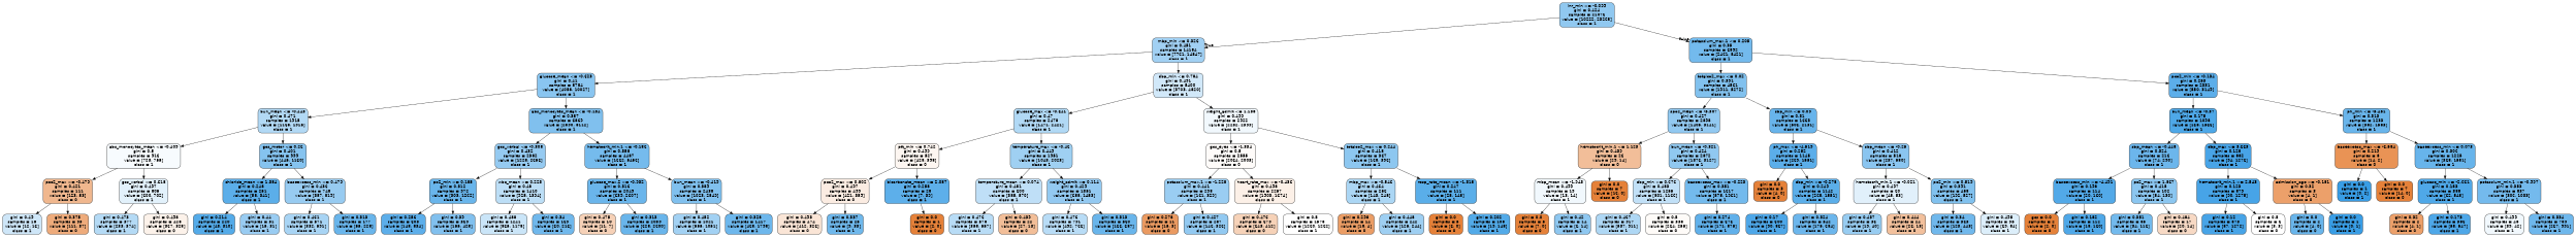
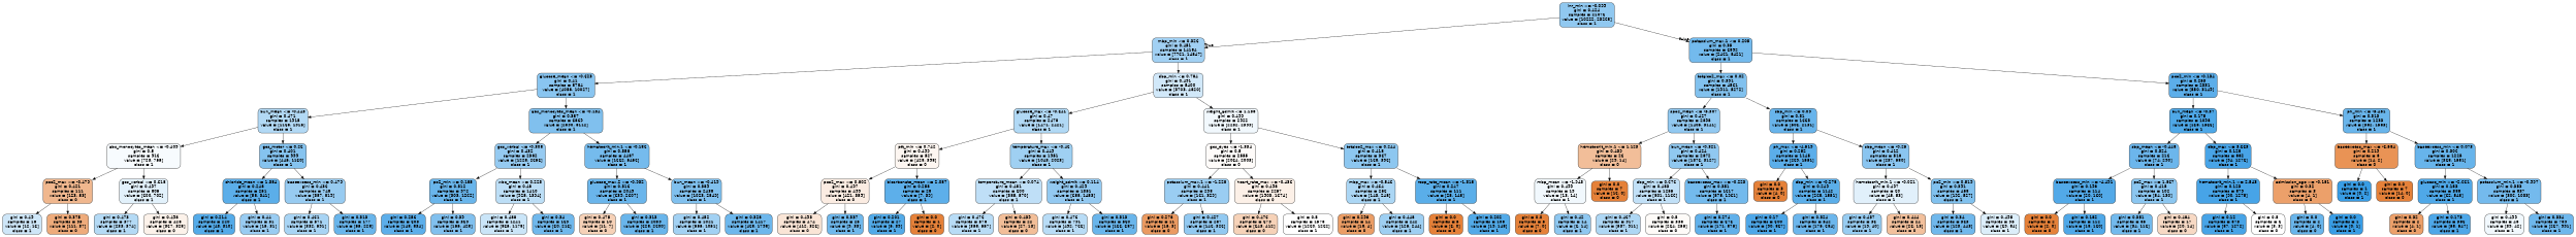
  digraph {
    node [color=black fillcolor="#e58139" fontname=helvetica shape=box style="filled, rounded"]
    edge [fontname=helvetica]
    n1 [fillcolor="#90c8f0" label="inr_min <= -0.099\ngini = 0.424\nsamples = 21076\nvalue = [10222, 23268]\nclass = 1"]
    n2 [fillcolor="#a1d0f3" label="mbp_min <= 0.326\ngini = 0.451\nsamples = 14184\nvalue = [7761, 14847]\nclass = 1"]
    n3 [fillcolor="#73baed" label="potassium_max.1 <= 0.205\ngini = 0.35\nsamples = 6892\nvalue = [2461, 8421]\nclass = 1"]
    n4 [fillcolor="#89c5f0" label="glucose_mean <= -0.623\ngini = 0.41\nsamples = 8784\nvalue = [4058, 10027]\nclass = 1"]
    n5 [fillcolor="#d1e8f9" label="dbp_min <= 0.784\ngini = 0.491\nsamples = 5400\nvalue = [3703, 4820]\nclass = 1"]
    n6 [fillcolor="#81c1ee" label="totalco2_max <= 0.02\ngini = 0.391\nsamples = 4561\nvalue = [1911, 5272]\nclass = 1"]
    n7 [fillcolor="#5caeea" label="pco2_min <= -0.134\ngini = 0.253\nsamples = 2331\nvalue = [550, 3149]\nclass = 1"]
    n8 [fillcolor="#b2d9f5" label="bun_mean <= -0.443\ngini = 0.471\nsamples = 1915\nvalue = [1168, 1915]\nclass = 1"]
    n9 [fillcolor="#80c0ee" label="abs_monocytes_mean <= -0.134\ngini = 0.387\nsamples = 6869\nvalue = [2890, 8112]\nclass = 1"]
    n10 [fillcolor="#b1d9f5" label="glucose_max <= -0.641\ngini = 0.47\nsamples = 2478\nvalue = [1471, 2421]\nclass = 1"]
    n11 [fillcolor="#f1f8fd" label="weight_admit <= 1.138\ngini = 0.499\nsamples = 2922\nvalue = [2232, 2399]\nclass = 1"]
    n12 [fillcolor="#f7fbfe" label="abs_monocytes_mean <= -0.409\ngini = 0.5\nsamples = 916\nvalue = [723, 755]\nclass = 1"]
    n13 [fillcolor="#85c3ef" label="gcs_motor <= 0.26\ngini = 0.401\nsamples = 999\nvalue = [445, 1160]\nclass = 1"]
    n14 [fillcolor="#95caf1" label="gcs_verbal <= -0.308\ngini = 0.432\nsamples = 2382\nvalue = [1228, 2656]\nclass = 1"]
    n15 [fillcolor="#75bbed" label="hematocrit_min.1 <= -0.186\ngini = 0.358\nsamples = 4487\nvalue = [1662, 5456]\nclass = 1"]
    n16 [fillcolor="#f0b78e" label="pco2_max <= -0.479\ngini = 0.421\nsamples = 111\nvalue = [123, 53]\nclass = 0"]
    n17 [fillcolor="#e2f1fb" label="gcs_verbal <= 0.618\ngini = 0.497\nsamples = 805\nvalue = [600, 702]\nclass = 1"]
    n18 [fillcolor="#5baee9" label="chloride_mean <= 1.384\ngini = 0.248\nsamples = 251\nvalue = [58, 341]\nclass = 1"]
    n19 [fillcolor="#97cbf1" label="baseexcess_min <= 0.479\ngini = 0.436\nsamples = 748\nvalue = [387, 819]\nclass = 1"]
    n20 [fillcolor="#cee6f8" label="gini = 0.49\nsamples = 18\nvalue = [12, 16]\nclass = 1"]
    n21 [fillcolor="#eeab7b" label="gini = 0.375\nsamples = 93\nvalue = [111, 37]\nclass = 0"]
    n22 [fillcolor="#b4daf5" label="gini = 0.473\nsamples = 377\nvalue = [233, 374]\nclass = 1"]
    n23 [fillcolor="#fcf2ea" label="gini = 0.498\nsamples = 428\nvalue = [367, 328]\nclass = 0"]
    n24 [fillcolor="#54abe9" label="gini = 0.214\nsamples = 220\nvalue = [43, 310]\nclass = 1"]
    n25 [fillcolor="#99ccf2" label="gini = 0.44\nsamples = 31\nvalue = [15, 31]\nclass = 1"]
    n26 [fillcolor="#a8d4f4" label="gini = 0.461\nsamples = 571\nvalue = [332, 591]\nclass = 1"]
    n27 [fillcolor="#69b5eb" label="gini = 0.313\nsamples = 177\nvalue = [55, 228]\nclass = 1"]
    n28 [fillcolor="#69b5eb" label="po2_min <= 0.185\ngini = 0.312\nsamples = 972\nvalue = [303, 1262]\nclass = 1"]
    n29 [fillcolor="#bcdef6" label="wbc_mean <= 0.223\ngini = 0.48\nsamples = 1410\nvalue = [925, 1394]\nclass = 1"]
    n30 [fillcolor="#6ab5eb" label="glucose_max.2 <= -0.932\ngini = 0.316\nsamples = 2049\nvalue = [639, 2607]\nclass = 1"]
    n31 [fillcolor="#80c0ee" label="bun_mean <= -0.419\ngini = 0.389\nsamples = 2438\nvalue = [1023, 2849]\nclass = 1"]
    n32 [fillcolor="#5caeea" label="gini = 0.256\nsamples = 603\nvalue = [148, 834]\nclass = 1"]
    n33 [fillcolor="#81c0ee" label="gini = 0.39\nsamples = 369\nvalue = [155, 428]\nclass = 1"]
    n34 [fillcolor="#cae5f8" label="gini = 0.488\nsamples = 1241\nvalue = [865, 1178]\nclass = 1"]
    n35 [fillcolor="#70b8ec" label="gini = 0.34\nsamples = 169\nvalue = [60, 216]\nclass = 1"]
    n36 [fillcolor="#f6d1b7" label="gini = 0.475\nsamples = 10\nvalue = [11, 7]\nclass = 0"]
    n37 [fillcolor="#69b5eb" label="gini = 0.313\nsamples = 2039\nvalue = [628, 2600]\nclass = 1"]
    n38 [fillcolor="#a2d1f3" label="gini = 0.452\nsamples = 1021\nvalue = [555, 1051]\nclass = 1"]
    n39 [fillcolor="#6db7ec" label="gini = 0.328\nsamples = 1417\nvalue = [468, 1798]\nclass = 1"]
    n40 [fillcolor="#fdf6f1" label="ptt_min <= 0.742\ngini = 0.499\nsamples = 527\nvalue = [428, 398]\nclass = 0"]
    n41 [fillcolor="#9fd0f2" label="temperature_max <= -0.46\ngini = 0.449\nsamples = 1951\nvalue = [1043, 2023]\nclass = 1"]
    n42 [fillcolor="#fefbf9" label="gcs_eyes <= -1.334\ngini = 0.5\nsamples = 2555\nvalue = [2064, 2003]\nclass = 0"]
    n43 [fillcolor="#8dc7f0" label="totalco2_max <= 0.244\ngini = 0.418\nsamples = 367\nvalue = [168, 396]\nclass = 1"]
    n44 [fillcolor="#fbece2" label="pco2_max <= 0.802\ngini = 0.497\nsamples = 499\nvalue = [421, 359]\nclass = 0"]
    n45 [fillcolor="#5dafea" label="bicarbonate_mean <= 2.087\ngini = 0.258\nsamples = 28\nvalue = [7, 39]\nclass = 1"]
    n46 [fillcolor="#bfdff7" label="temperature_mean <= 0.074\ngini = 0.481\nsamples = 600\nvalue = [385, 570]\nclass = 1"]
    n47 [fillcolor="#93c9f1" label="weight_admit <= 0.114\ngini = 0.429\nsamples = 1351\nvalue = [658, 1453]\nclass = 1"]
    n48 [fillcolor="#fae5d6" label="gini = 0.493\nsamples = 474\nvalue = [412, 326]\nclass = 0"]
    n49 [fillcolor="#6fb8ec" label="gini = 0.337\nsamples = 25\nvalue = [9, 33]\nclass = 1"]
+   n50 [fillcolor="#52aae8" label="gini = 0.201\nsamples = 27\nvalue = [5, 39]\nclass = 1"]
    n51 [label="gini = 0.0\nsamples = 1\nvalue = [2, 0]\nclass = 0"]
    n52 [fillcolor="#b8dcf6" label="gini = 0.476\nsamples = 578\nvalue = [358, 557]\nclass = 1"]
    n53 [fillcolor="#f2be98" label="gini = 0.439\nsamples = 22\nvalue = [27, 13]\nclass = 0"]
    n54 [fillcolor="#b8dcf6" label="gini = 0.476\nsamples = 791\nvalue = [492, 766]\nclass = 1"]
    n55 [fillcolor="#69b5eb" label="gini = 0.313\nsamples = 560\nvalue = [166, 687]\nclass = 1"]
    n56 [fillcolor="#9acdf2" label="potassium_max.1 <= -1.228\ngini = 0.441\nsamples = 298\nvalue = [161, 329]\nclass = 1"]
    n57 [fillcolor="#fcf0e7" label="heart_rate_max <= -0.436\ngini = 0.498\nsamples = 2257\nvalue = [1903, 1674]\nclass = 0"]
    n58 [fillcolor="#abd6f4" label="mbp_max <= -0.546\ngini = 0.464\nsamples = 256\nvalue = [143, 248]\nclass = 1"]
    n59 [fillcolor="#5aaee9" label="resp_rate_mean <= -1.318\ngini = 0.247\nsamples = 111\nvalue = [25, 148]\nclass = 1"]
    n60 [fillcolor="#ea9a61" label="gini = 0.278\nsamples = 11\nvalue = [15, 3]\nclass = 0"]
    n61 [fillcolor="#92c9f1" label="gini = 0.427\nsamples = 287\nvalue = [146, 326]\nclass = 1"]
    n62 [fillcolor="#f6d2b8" label="gini = 0.476\nsamples = 679\nvalue = [643, 412]\nclass = 0"]
    n63 [fillcolor="#ffffff" label="gini = 0.5\nsamples = 1578\nvalue = [1260, 1262]\nclass = 1"]
    n64 [fillcolor="#eb9d65" label="gini = 0.298\nsamples = 14\nvalue = [18, 4]\nclass = 0"]
    n65 [fillcolor="#9ecff2" label="gini = 0.448\nsamples = 242\nvalue = [125, 244]\nclass = 1"]
    n66 [label="gini = 0.0\nsamples = 5\nvalue = [6, 0]\nclass = 0"]
    n67 [fillcolor="#52aae8" label="gini = 0.202\nsamples = 108\nvalue = [19, 148]\nclass = 1"]
    n68 [fillcolor="#92c9f1" label="spo2_mean <= -5.307\ngini = 0.427\nsamples = 2898\nvalue = [1405, 3141]\nclass = 1"]
    n69 [fillcolor="#68b4eb" label="sbp_min <= 0.09\ngini = 0.31\nsamples = 1663\nvalue = [506, 2131]\nclass = 1"]
    n70 [fillcolor="#4ea8e8" label="bun_mean <= -0.37\ngini = 0.175\nsamples = 1098\nvalue = [168, 1566]\nclass = 1"]
    n71 [fillcolor="#69b5eb" label="ph_min <= -5.451\ngini = 0.313\nsamples = 1233\nvalue = [382, 1583]\nclass = 1"]
    n72 [fillcolor="#f2be99" label="hematocrit_min.1 <= 1.123\ngini = 0.439\nsamples = 26\nvalue = [29, 14]\nclass = 0"]
    n73 [fillcolor="#90c8f0" label="bun_mean <= -0.321\ngini = 0.424\nsamples = 2872\nvalue = [1376, 3127]\nclass = 1"]
    n74 [fillcolor="#5baeea" label="ph_max <= -4.519\ngini = 0.252\nsamples = 1145\nvalue = [269, 1551]\nclass = 1"]
    n75 [fillcolor="#8ac5f0" label="sbp_mean <= -0.25\ngini = 0.412\nsamples = 518\nvalue = [237, 580]\nclass = 1"]
    n76 [fillcolor="#f1f8fd" label="mbp_mean <= -1.943\ngini = 0.499\nsamples = 19\nvalue = [13, 14]\nclass = 1"]
    n77 [label="gini = 0.0\nsamples = 7\nvalue = [16, 0]\nclass = 0"]
    n78 [fillcolor="#c1e0f7" label="dbp_min <= 0.676\ngini = 0.483\nsamples = 1255\nvalue = [801, 1166]\nclass = 1"]
    n79 [fillcolor="#73baed" label="baseexcess_max <= -0.223\ngini = 0.351\nsamples = 1617\nvalue = [575, 1961]\nclass = 1"]
    n80 [label="gini = 0.0\nsamples = 5\nvalue = [7, 0]\nclass = 0"]
    n81 [fillcolor="#8ec7f0" label="gini = 0.42\nsamples = 14\nvalue = [6, 14]\nclass = 1"]
    n82 [fillcolor="#aed7f4" label="gini = 0.467\nsamples = 917\nvalue = [537, 911]\nclass = 1"]
    n83 [fillcolor="#fefbf8" label="gini = 0.5\nsamples = 338\nvalue = [264, 255]\nclass = 0"]
    n84 [fillcolor="#60b0ea" label="gini = 0.274\nsamples = 676\nvalue = [171, 875]\nclass = 1"]
    n85 [label="gini = 0.0\nsamples = 3\nvalue = [4, 0]\nclass = 0"]
    n86 [fillcolor="#5baee9" label="dbp_min <= -0.278\ngini = 0.249\nsamples = 1142\nvalue = [265, 1551]\nclass = 1"]
    n87 [fillcolor="#e1f0fb" label="hematocrit_min.1 <= -0.021\ngini = 0.497\nsamples = 60\nvalue = [45, 53]\nclass = 1"]
    n88 [fillcolor="#81c1ee" label="po2_min <= 0.519\ngini = 0.391\nsamples = 458\nvalue = [192, 527]\nclass = 1"]
    n89 [fillcolor="#4ea7e8" label="gini = 0.17\nsamples = 600\nvalue = [90, 867]\nclass = 1"]
    n90 [fillcolor="#6cb6ec" label="gini = 0.324\nsamples = 542\nvalue = [175, 684]\nclass = 1"]
    n91 [fillcolor="#97ccf1" label="gini = 0.437\nsamples = 36\nvalue = [19, 40]\nclass = 1"]
    n92 [fillcolor="#f2c09c" label="gini = 0.444\nsamples = 24\nvalue = [26, 13]\nclass = 0"]
    n93 [fillcolor="#70b8ec" label="gini = 0.34\nsamples = 363\nvalue = [123, 443]\nclass = 1"]
    n94 [fillcolor="#dceefa" label="gini = 0.495\nsamples = 95\nvalue = [69, 84]\nclass = 1"]
    n95 [fillcolor="#6cb6ec" label="sbp_mean <= -0.448\ngini = 0.324\nsamples = 216\nvalue = [74, 290]\nclass = 1"]
    n96 [fillcolor="#48a4e7" label="dbp_max <= 3.663\ngini = 0.128\nsamples = 882\nvalue = [94, 1276]\nclass = 1"]
    n97 [fillcolor="#e99355" label="baseexcess_max <= -6.584\ngini = 0.219\nsamples = 8\nvalue = [14, 2]\nclass = 0"]
    n98 [fillcolor="#67b4eb" label="baseexcess_min <= 0.073\ngini = 0.306\nsamples = 1225\nvalue = [368, 1581]\nclass = 1"]
    n99 [fillcolor="#52a9e8" label="baseexcess_min <= -4.491\ngini = 0.198\nsamples = 114\nvalue = [20, 160]\nclass = 1"]
    n100 [fillcolor="#8bc6f0" label="po2_max <= 1.867\ngini = 0.415\nsamples = 102\nvalue = [54, 130]\nclass = 1"]
    n101 [fillcolor="#47a4e7" label="hematocrit_min.1 <= 2.543\ngini = 0.123\nsamples = 879\nvalue = [90, 1275]\nclass = 1"]
    n102 [fillcolor="#eca06a" label="admission_age <= -0.181\ngini = 0.32\nsamples = 3\nvalue = [4, 1]\nclass = 0"]
-   n103 [label="gcs = 0.0\nsamples = 2\nvalue = [2, 0]\nclass = 0"]
+   n103 [label="gini = 0.0\nsamples = 2\nvalue = [2, 0]\nclass = 0"]
    n104 [fillcolor="#4fa8e8" label="gini = 0.182\nsamples = 112\nvalue = [18, 160]\nclass = 1"]
    n105 [fillcolor="#73baed" label="gini = 0.351\nsamples = 85\nvalue = [34, 116]\nclass = 1"]
    n106 [fillcolor="#f7d9c4" label="gini = 0.484\nsamples = 17\nvalue = [20, 14]\nclass = 0"]
    n107 [fillcolor="#47a4e7" label="gini = 0.12\nsamples = 873\nvalue = [87, 1272]\nclass = 1"]
    n108 [fillcolor="#ffffff" label="gini = 0.5\nsamples = 6\nvalue = [3, 3]\nclass = 0"]
    n109 [fillcolor="#69b5eb" label="gini = 0.0\nsamples = 2\nvalue = [4, 0]\nclass = 0"]
    n110 [fillcolor="#399de5" label="gini = 0.0\nsamples = 1\nvalue = [0, 1]\nclass = 1"]
    n111 [fillcolor="#399de5" label="gini = 0.0\nsamples = 1\nvalue = [0, 2]\nclass = 1"]
    n112 [label="gini = 0.0\nsamples = 7\nvalue = [14, 0]\nclass = 0"]
    n113 [fillcolor="#4fa8e8" label="glucose_min <= -2.661\ngini = 0.183\nsamples = 388\nvalue = [62, 548]\nclass = 1"]
    n114 [fillcolor="#74baed" label="potassium_min.1 <= -0.997\ngini = 0.353\nsamples = 837\nvalue = [306, 1033]\nclass = 1"]
    n115 [fillcolor="#eca06a" label="gini = 0.32\nsamples = 2\nvalue = [4, 1]\nclass = 0"]
    n116 [fillcolor="#4ea7e8" label="gini = 0.173\nsamples = 386\nvalue = [58, 547]\nclass = 1"]
    n117 [fillcolor="#f1f8fd" label="gini = 0.499\nsamples = 48\nvalue = [39, 42]\nclass = 1"]
    n118 [fillcolor="#6eb7ec" label="gini = 0.334\nsamples = 789\nvalue = [267, 991]\nclass = 1"]
    n1 -> n2 [headlabel=True labelangle=45 labeldistance=2.5]
    n1 -> n3 [headlabel=False labelangle=-45 labeldistance=2.5]
    n2 -> n4
    n2 -> n5
    n3 -> n6
    n3 -> n7
    n4 -> n8
    n4 -> n9
    n5 -> n10
    n5 -> n11
    n6 -> n68
    n6 -> n69
    n7 -> n70
    n7 -> n71
    n8 -> n12
    n8 -> n13
    n9 -> n14
    n9 -> n15
    n10 -> n40
    n10 -> n41
    n11 -> n42
    n11 -> n43
    n12 -> n16
    n12 -> n17
    n13 -> n18
    n13 -> n19
    n14 -> n28
    n14 -> n29
    n15 -> n30
    n15 -> n31
    n16 -> n20
    n16 -> n21
    n17 -> n22
    n17 -> n23
    n18 -> n24
    n18 -> n25
    n19 -> n26
    n19 -> n27
    n28 -> n32
    n28 -> n33
    n29 -> n34
    n29 -> n35
    n30 -> n36
    n30 -> n37
    n31 -> n38
    n31 -> n39
    n40 -> n44
    n40 -> n45
    n41 -> n46
    n41 -> n47
    n42 -> n56
    n42 -> n57
    n43 -> n58
    n43 -> n59
    n44 -> n48
    n44 -> n49
+   n45 -> n50
    n45 -> n51
    n46 -> n52
    n46 -> n53
    n47 -> n54
    n47 -> n55
    n56 -> n60
    n56 -> n61
    n57 -> n62
    n57 -> n63
    n58 -> n64
    n58 -> n65
    n59 -> n66
    n59 -> n67
    n68 -> n72
    n68 -> n73
    n69 -> n74
    n69 -> n75
    n70 -> n95
    n70 -> n96
    n71 -> n97
    n71 -> n98
    n72 -> n76
    n72 -> n77
    n73 -> n78
    n73 -> n79
    n74 -> n85
    n74 -> n86
    n75 -> n87
    n75 -> n88
    n76 -> n80
    n76 -> n81
    n78 -> n82
    n78 -> n83
    n79 -> n84
    n86 -> n89
    n86 -> n90
    n87 -> n91
    n87 -> n92
    n88 -> n93
    n88 -> n94
    n95 -> n99
    n95 -> n100
    n96 -> n101
    n96 -> n102
    n97 -> n111
    n97 -> n112
    n98 -> n113
    n98 -> n114
    n99 -> n103
    n99 -> n104
    n100 -> n105
    n100 -> n106
    n101 -> n107
    n101 -> n108
    n102 -> n109
    n102 -> n110
    n113 -> n115
    n113 -> n116
    n114 -> n117
    n114 -> n118
  }
